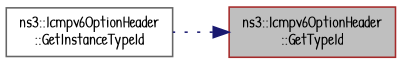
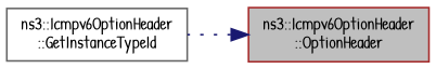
  digraph {
    rankdir=RL
    fontname="Patrick Hand"
    node [fontname="Patrick Hand" fontsize=10 shape=record style=filled]
-   n1 [color=brown fillcolor=grey75 fontcolor=black height=0.2 label="ns3::Icmpv6OptionHeader\l::GetTypeId" width=0.4]
+   n1 [color=brown fillcolor=grey75 fontcolor=black height=0.2 label="ns3::Icmpv6OptionHeader\l::OptionHeader" width=0.4]
    n2 [color=gray40 fillcolor=white height=0.2 label="ns3::Icmpv6OptionHeader\l::GetInstanceTypeId" width=0.4]
    n1 -> n2 [color=midnightblue dir=back fontname="Patrick Hand" fontsize=10 labelfontname=Helvetica labelfontsize=10 style=dotted]
  }
